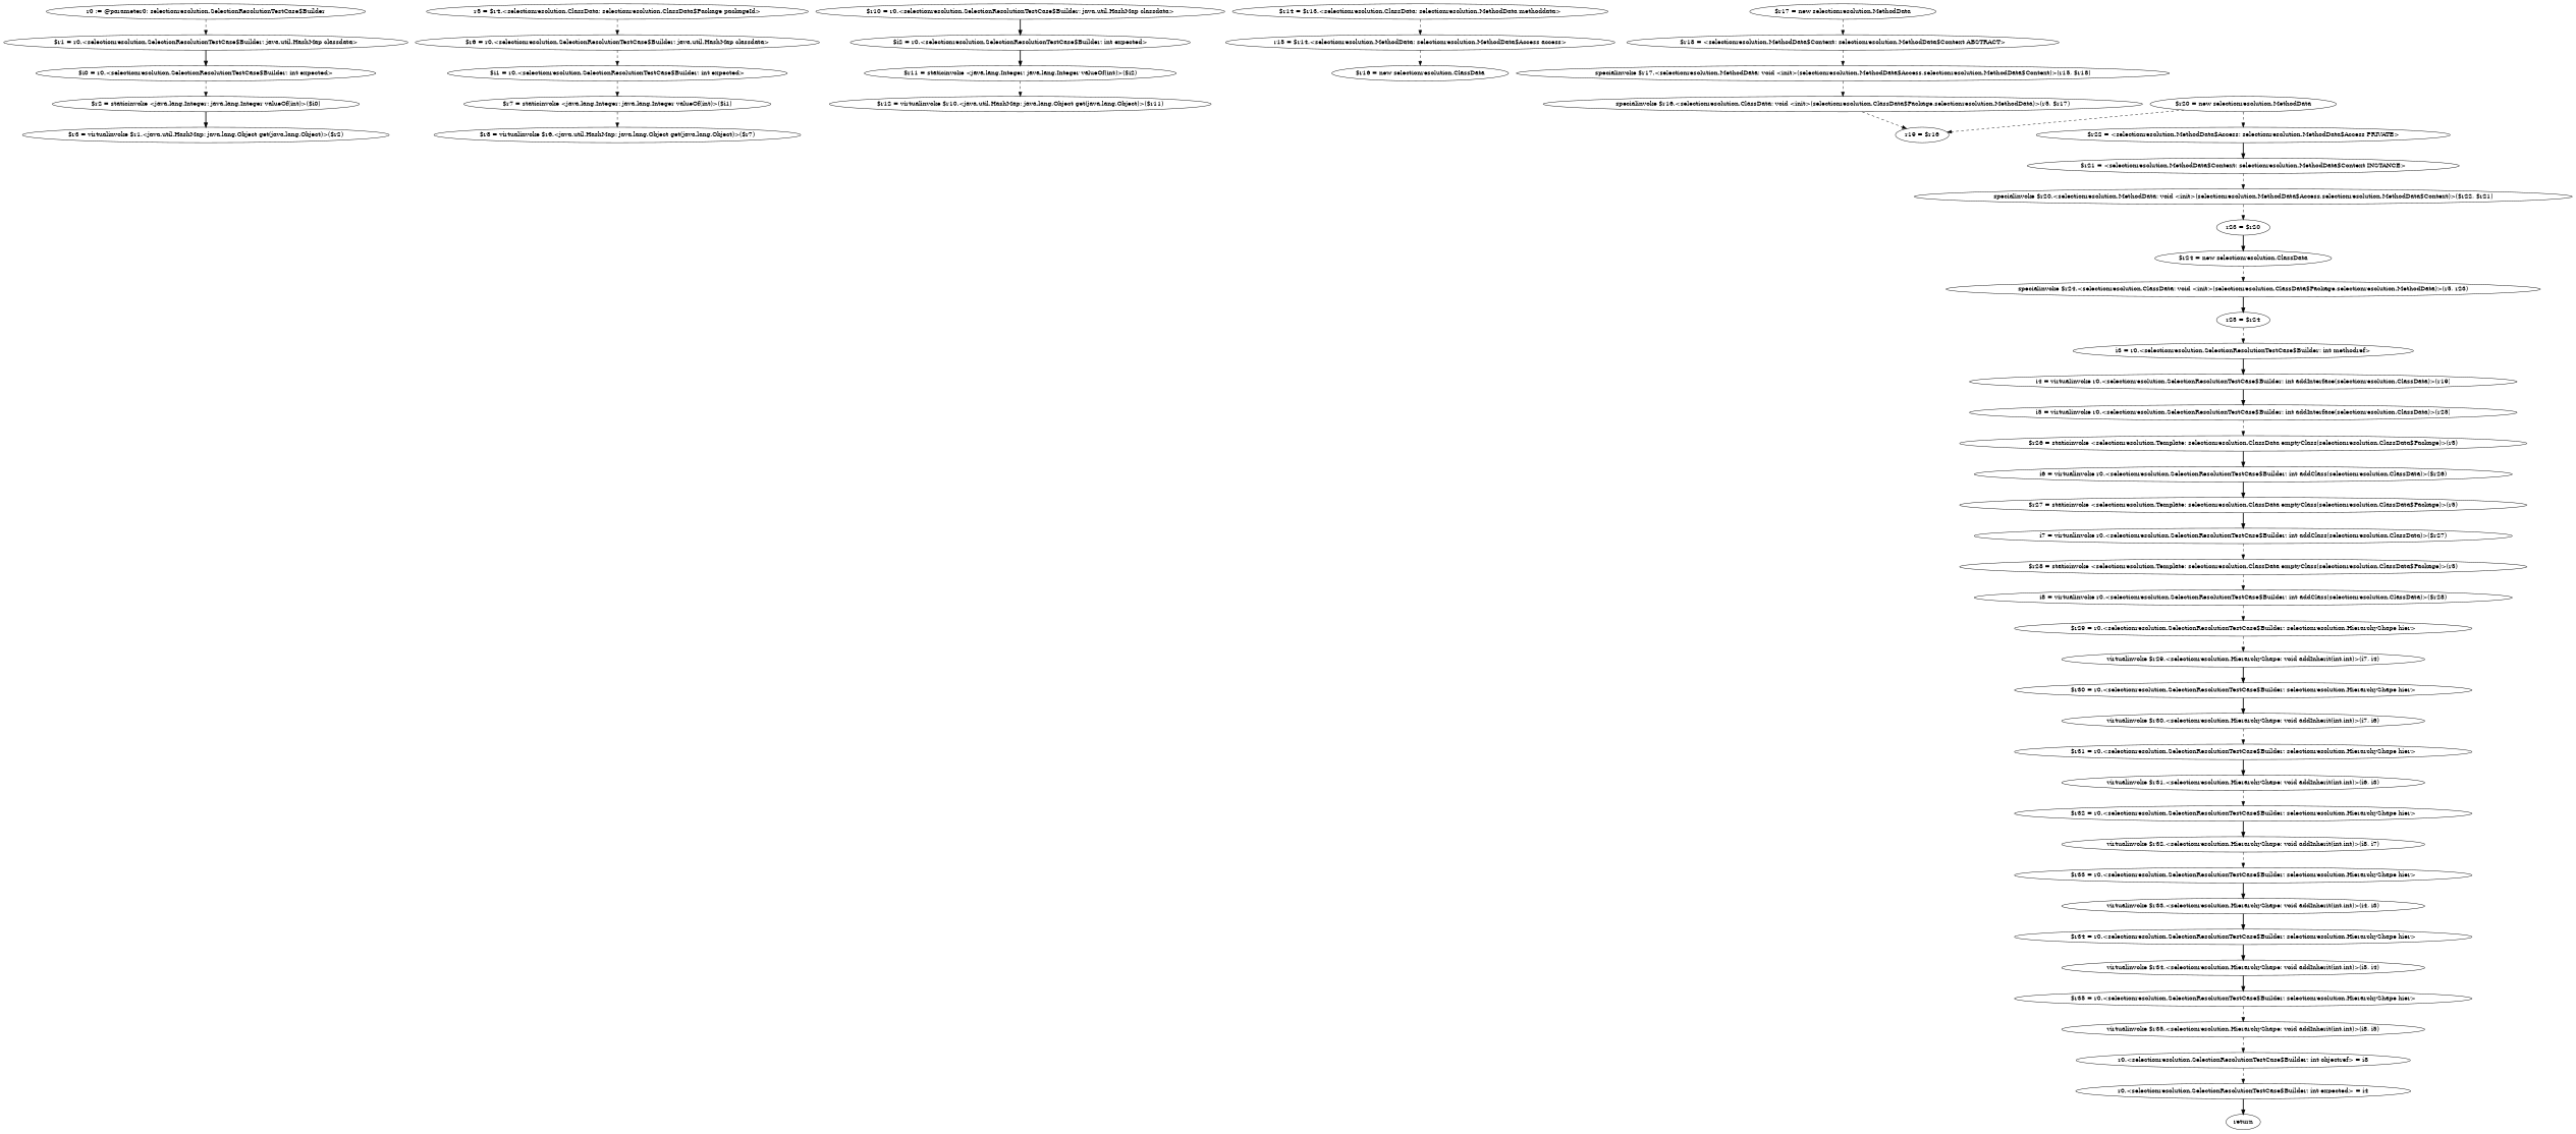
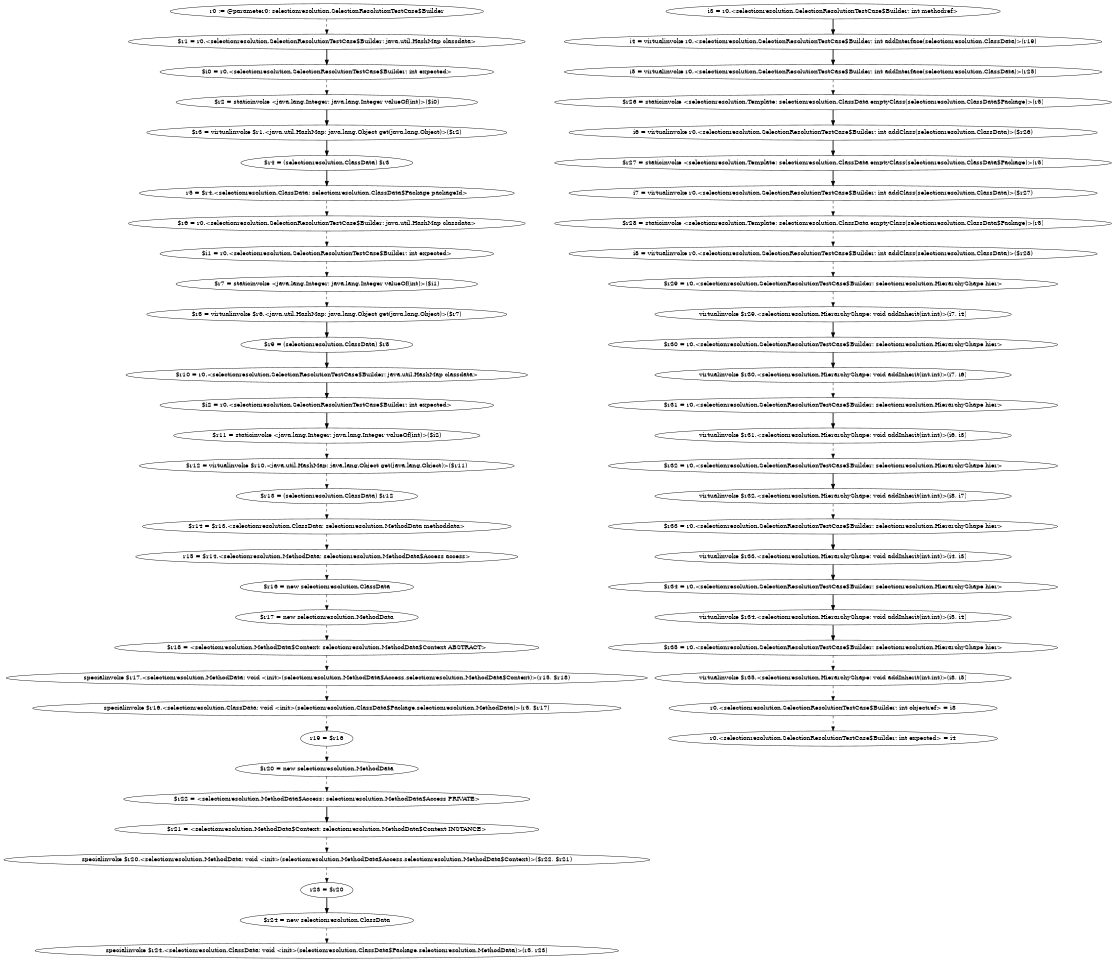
  digraph {
    edge [style=dashed]
    "r0 := @parameter0: selectionresolution.SelectionResolutionTestCase$Builder"
    "$r1 = r0.<selectionresolution.SelectionResolutionTestCase$Builder: java.util.HashMap classdata>"
    "$i0 = r0.<selectionresolution.SelectionResolutionTestCase$Builder: int expected>"
    "$r2 = staticinvoke <java.lang.Integer: java.lang.Integer valueOf(int)>($i0)"
    "$r3 = virtualinvoke $r1.<java.util.HashMap: java.lang.Object get(java.lang.Object)>($r2)"
+   "$r4 = (selectionresolution.ClassData) $r3"
    "r5 = $r4.<selectionresolution.ClassData: selectionresolution.ClassData$Package packageId>"
    "$r6 = r0.<selectionresolution.SelectionResolutionTestCase$Builder: java.util.HashMap classdata>"
    "$i1 = r0.<selectionresolution.SelectionResolutionTestCase$Builder: int expected>"
    "$r7 = staticinvoke <java.lang.Integer: java.lang.Integer valueOf(int)>($i1)"
    "$r8 = virtualinvoke $r6.<java.util.HashMap: java.lang.Object get(java.lang.Object)>($r7)"
+   "$r9 = (selectionresolution.ClassData) $r8"
    "$r10 = r0.<selectionresolution.SelectionResolutionTestCase$Builder: java.util.HashMap classdata>"
    "$i2 = r0.<selectionresolution.SelectionResolutionTestCase$Builder: int expected>"
    "$r11 = staticinvoke <java.lang.Integer: java.lang.Integer valueOf(int)>($i2)"
    "$r12 = virtualinvoke $r10.<java.util.HashMap: java.lang.Object get(java.lang.Object)>($r11)"
+   "$r13 = (selectionresolution.ClassData) $r12"
    "$r14 = $r13.<selectionresolution.ClassData: selectionresolution.MethodData methoddata>"
    "r15 = $r14.<selectionresolution.MethodData: selectionresolution.MethodData$Access access>"
    "$r16 = new selectionresolution.ClassData"
    "$r17 = new selectionresolution.MethodData"
    "$r18 = <selectionresolution.MethodData$Context: selectionresolution.MethodData$Context ABSTRACT>"
    "specialinvoke $r17.<selectionresolution.MethodData: void <init>(selectionresolution.MethodData$Access,selectionresolution.MethodData$Context)>(r15, $r18)"
    "specialinvoke $r16.<selectionresolution.ClassData: void <init>(selectionresolution.ClassData$Package,selectionresolution.MethodData)>(r5, $r17)"
    "r19 = $r16"
    "$r20 = new selectionresolution.MethodData"
    "$r22 = <selectionresolution.MethodData$Access: selectionresolution.MethodData$Access PRIVATE>"
    "$r21 = <selectionresolution.MethodData$Context: selectionresolution.MethodData$Context INSTANCE>"
    "specialinvoke $r20.<selectionresolution.MethodData: void <init>(selectionresolution.MethodData$Access,selectionresolution.MethodData$Context)>($r22, $r21)"
    "r23 = $r20"
    "$r24 = new selectionresolution.ClassData"
    "specialinvoke $r24.<selectionresolution.ClassData: void <init>(selectionresolution.ClassData$Package,selectionresolution.MethodData)>(r5, r23)"
-   "r25 = $r24"
    "i3 = r0.<selectionresolution.SelectionResolutionTestCase$Builder: int methodref>"
    "i4 = virtualinvoke r0.<selectionresolution.SelectionResolutionTestCase$Builder: int addInterface(selectionresolution.ClassData)>(r19)"
    "i5 = virtualinvoke r0.<selectionresolution.SelectionResolutionTestCase$Builder: int addInterface(selectionresolution.ClassData)>(r25)"
    "$r26 = staticinvoke <selectionresolution.Template: selectionresolution.ClassData emptyClass(selectionresolution.ClassData$Package)>(r5)"
    "i6 = virtualinvoke r0.<selectionresolution.SelectionResolutionTestCase$Builder: int addClass(selectionresolution.ClassData)>($r26)"
    "$r27 = staticinvoke <selectionresolution.Template: selectionresolution.ClassData emptyClass(selectionresolution.ClassData$Package)>(r5)"
    "i7 = virtualinvoke r0.<selectionresolution.SelectionResolutionTestCase$Builder: int addClass(selectionresolution.ClassData)>($r27)"
    "$r28 = staticinvoke <selectionresolution.Template: selectionresolution.ClassData emptyClass(selectionresolution.ClassData$Package)>(r5)"
    "i8 = virtualinvoke r0.<selectionresolution.SelectionResolutionTestCase$Builder: int addClass(selectionresolution.ClassData)>($r28)"
    "$r29 = r0.<selectionresolution.SelectionResolutionTestCase$Builder: selectionresolution.HierarchyShape hier>"
    "virtualinvoke $r29.<selectionresolution.HierarchyShape: void addInherit(int,int)>(i7, i4)"
    "$r30 = r0.<selectionresolution.SelectionResolutionTestCase$Builder: selectionresolution.HierarchyShape hier>"
    "virtualinvoke $r30.<selectionresolution.HierarchyShape: void addInherit(int,int)>(i7, i6)"
    "$r31 = r0.<selectionresolution.SelectionResolutionTestCase$Builder: selectionresolution.HierarchyShape hier>"
    "virtualinvoke $r31.<selectionresolution.HierarchyShape: void addInherit(int,int)>(i6, i3)"
    "$r32 = r0.<selectionresolution.SelectionResolutionTestCase$Builder: selectionresolution.HierarchyShape hier>"
    "virtualinvoke $r32.<selectionresolution.HierarchyShape: void addInherit(int,int)>(i8, i7)"
    "$r33 = r0.<selectionresolution.SelectionResolutionTestCase$Builder: selectionresolution.HierarchyShape hier>"
    "virtualinvoke $r33.<selectionresolution.HierarchyShape: void addInherit(int,int)>(i4, i3)"
    "$r34 = r0.<selectionresolution.SelectionResolutionTestCase$Builder: selectionresolution.HierarchyShape hier>"
    "virtualinvoke $r34.<selectionresolution.HierarchyShape: void addInherit(int,int)>(i5, i4)"
    "$r35 = r0.<selectionresolution.SelectionResolutionTestCase$Builder: selectionresolution.HierarchyShape hier>"
    "virtualinvoke $r35.<selectionresolution.HierarchyShape: void addInherit(int,int)>(i8, i5)"
    "r0.<selectionresolution.SelectionResolutionTestCase$Builder: int objectref> = i8"
    "r0.<selectionresolution.SelectionResolutionTestCase$Builder: int expected> = i4"
-   return
    "r0 := @parameter0: selectionresolution.SelectionResolutionTestCase$Builder" -> "$r1 = r0.<selectionresolution.SelectionResolutionTestCase$Builder: java.util.HashMap classdata>"
    "$r1 = r0.<selectionresolution.SelectionResolutionTestCase$Builder: java.util.HashMap classdata>" -> "$i0 = r0.<selectionresolution.SelectionResolutionTestCase$Builder: int expected>" [style=bold]
    "$i0 = r0.<selectionresolution.SelectionResolutionTestCase$Builder: int expected>" -> "$r2 = staticinvoke <java.lang.Integer: java.lang.Integer valueOf(int)>($i0)"
    "$r2 = staticinvoke <java.lang.Integer: java.lang.Integer valueOf(int)>($i0)" -> "$r3 = virtualinvoke $r1.<java.util.HashMap: java.lang.Object get(java.lang.Object)>($r2)" [style=bold]
+   "$r3 = virtualinvoke $r1.<java.util.HashMap: java.lang.Object get(java.lang.Object)>($r2)" -> "$r4 = (selectionresolution.ClassData) $r3" [style=bold]
+   "$r4 = (selectionresolution.ClassData) $r3" -> "r5 = $r4.<selectionresolution.ClassData: selectionresolution.ClassData$Package packageId>" [style=bold]
    "r5 = $r4.<selectionresolution.ClassData: selectionresolution.ClassData$Package packageId>" -> "$r6 = r0.<selectionresolution.SelectionResolutionTestCase$Builder: java.util.HashMap classdata>"
    "$r6 = r0.<selectionresolution.SelectionResolutionTestCase$Builder: java.util.HashMap classdata>" -> "$i1 = r0.<selectionresolution.SelectionResolutionTestCase$Builder: int expected>"
    "$i1 = r0.<selectionresolution.SelectionResolutionTestCase$Builder: int expected>" -> "$r7 = staticinvoke <java.lang.Integer: java.lang.Integer valueOf(int)>($i1)"
    "$r7 = staticinvoke <java.lang.Integer: java.lang.Integer valueOf(int)>($i1)" -> "$r8 = virtualinvoke $r6.<java.util.HashMap: java.lang.Object get(java.lang.Object)>($r7)"
+   "$r8 = virtualinvoke $r6.<java.util.HashMap: java.lang.Object get(java.lang.Object)>($r7)" -> "$r9 = (selectionresolution.ClassData) $r8" [style=bold]
+   "$r9 = (selectionresolution.ClassData) $r8" -> "$r10 = r0.<selectionresolution.SelectionResolutionTestCase$Builder: java.util.HashMap classdata>" [style=bold]
    "$r10 = r0.<selectionresolution.SelectionResolutionTestCase$Builder: java.util.HashMap classdata>" -> "$i2 = r0.<selectionresolution.SelectionResolutionTestCase$Builder: int expected>" [style=bold]
    "$i2 = r0.<selectionresolution.SelectionResolutionTestCase$Builder: int expected>" -> "$r11 = staticinvoke <java.lang.Integer: java.lang.Integer valueOf(int)>($i2)" [style=bold]
    "$r11 = staticinvoke <java.lang.Integer: java.lang.Integer valueOf(int)>($i2)" -> "$r12 = virtualinvoke $r10.<java.util.HashMap: java.lang.Object get(java.lang.Object)>($r11)"
+   "$r12 = virtualinvoke $r10.<java.util.HashMap: java.lang.Object get(java.lang.Object)>($r11)" -> "$r13 = (selectionresolution.ClassData) $r12"
+   "$r13 = (selectionresolution.ClassData) $r12" -> "$r14 = $r13.<selectionresolution.ClassData: selectionresolution.MethodData methoddata>"
    "$r14 = $r13.<selectionresolution.ClassData: selectionresolution.MethodData methoddata>" -> "r15 = $r14.<selectionresolution.MethodData: selectionresolution.MethodData$Access access>"
    "r15 = $r14.<selectionresolution.MethodData: selectionresolution.MethodData$Access access>" -> "$r16 = new selectionresolution.ClassData"
+   "$r16 = new selectionresolution.ClassData" -> "$r17 = new selectionresolution.MethodData"
    "$r17 = new selectionresolution.MethodData" -> "$r18 = <selectionresolution.MethodData$Context: selectionresolution.MethodData$Context ABSTRACT>"
    "$r18 = <selectionresolution.MethodData$Context: selectionresolution.MethodData$Context ABSTRACT>" -> "specialinvoke $r17.<selectionresolution.MethodData: void <init>(selectionresolution.MethodData$Access,selectionresolution.MethodData$Context)>(r15, $r18)"
    "specialinvoke $r17.<selectionresolution.MethodData: void <init>(selectionresolution.MethodData$Access,selectionresolution.MethodData$Context)>(r15, $r18)" -> "specialinvoke $r16.<selectionresolution.ClassData: void <init>(selectionresolution.ClassData$Package,selectionresolution.MethodData)>(r5, $r17)"
    "specialinvoke $r16.<selectionresolution.ClassData: void <init>(selectionresolution.ClassData$Package,selectionresolution.MethodData)>(r5, $r17)" -> "r19 = $r16"
-   "$r20 = new selectionresolution.MethodData" -> "r19 = $r16"
+   "r19 = $r16" -> "$r20 = new selectionresolution.MethodData"
    "$r20 = new selectionresolution.MethodData" -> "$r22 = <selectionresolution.MethodData$Access: selectionresolution.MethodData$Access PRIVATE>"
    "$r22 = <selectionresolution.MethodData$Access: selectionresolution.MethodData$Access PRIVATE>" -> "$r21 = <selectionresolution.MethodData$Context: selectionresolution.MethodData$Context INSTANCE>" [style=bold]
    "$r21 = <selectionresolution.MethodData$Context: selectionresolution.MethodData$Context INSTANCE>" -> "specialinvoke $r20.<selectionresolution.MethodData: void <init>(selectionresolution.MethodData$Access,selectionresolution.MethodData$Context)>($r22, $r21)"
    "specialinvoke $r20.<selectionresolution.MethodData: void <init>(selectionresolution.MethodData$Access,selectionresolution.MethodData$Context)>($r22, $r21)" -> "r23 = $r20"
    "r23 = $r20" -> "$r24 = new selectionresolution.ClassData" [style=bold]
    "$r24 = new selectionresolution.ClassData" -> "specialinvoke $r24.<selectionresolution.ClassData: void <init>(selectionresolution.ClassData$Package,selectionresolution.MethodData)>(r5, r23)"
-   "specialinvoke $r24.<selectionresolution.ClassData: void <init>(selectionresolution.ClassData$Package,selectionresolution.MethodData)>(r5, r23)" -> "r25 = $r24" [style=bold]
-   "r25 = $r24" -> "i3 = r0.<selectionresolution.SelectionResolutionTestCase$Builder: int methodref>"
    "i3 = r0.<selectionresolution.SelectionResolutionTestCase$Builder: int methodref>" -> "i4 = virtualinvoke r0.<selectionresolution.SelectionResolutionTestCase$Builder: int addInterface(selectionresolution.ClassData)>(r19)" [style=bold]
    "i4 = virtualinvoke r0.<selectionresolution.SelectionResolutionTestCase$Builder: int addInterface(selectionresolution.ClassData)>(r19)" -> "i5 = virtualinvoke r0.<selectionresolution.SelectionResolutionTestCase$Builder: int addInterface(selectionresolution.ClassData)>(r25)" [style=bold]
    "i5 = virtualinvoke r0.<selectionresolution.SelectionResolutionTestCase$Builder: int addInterface(selectionresolution.ClassData)>(r25)" -> "$r26 = staticinvoke <selectionresolution.Template: selectionresolution.ClassData emptyClass(selectionresolution.ClassData$Package)>(r5)"
    "$r26 = staticinvoke <selectionresolution.Template: selectionresolution.ClassData emptyClass(selectionresolution.ClassData$Package)>(r5)" -> "i6 = virtualinvoke r0.<selectionresolution.SelectionResolutionTestCase$Builder: int addClass(selectionresolution.ClassData)>($r26)" [style=bold]
    "i6 = virtualinvoke r0.<selectionresolution.SelectionResolutionTestCase$Builder: int addClass(selectionresolution.ClassData)>($r26)" -> "$r27 = staticinvoke <selectionresolution.Template: selectionresolution.ClassData emptyClass(selectionresolution.ClassData$Package)>(r5)" [style=bold]
    "$r27 = staticinvoke <selectionresolution.Template: selectionresolution.ClassData emptyClass(selectionresolution.ClassData$Package)>(r5)" -> "i7 = virtualinvoke r0.<selectionresolution.SelectionResolutionTestCase$Builder: int addClass(selectionresolution.ClassData)>($r27)" [style=bold]
    "i7 = virtualinvoke r0.<selectionresolution.SelectionResolutionTestCase$Builder: int addClass(selectionresolution.ClassData)>($r27)" -> "$r28 = staticinvoke <selectionresolution.Template: selectionresolution.ClassData emptyClass(selectionresolution.ClassData$Package)>(r5)"
    "$r28 = staticinvoke <selectionresolution.Template: selectionresolution.ClassData emptyClass(selectionresolution.ClassData$Package)>(r5)" -> "i8 = virtualinvoke r0.<selectionresolution.SelectionResolutionTestCase$Builder: int addClass(selectionresolution.ClassData)>($r28)"
    "i8 = virtualinvoke r0.<selectionresolution.SelectionResolutionTestCase$Builder: int addClass(selectionresolution.ClassData)>($r28)" -> "$r29 = r0.<selectionresolution.SelectionResolutionTestCase$Builder: selectionresolution.HierarchyShape hier>"
    "$r29 = r0.<selectionresolution.SelectionResolutionTestCase$Builder: selectionresolution.HierarchyShape hier>" -> "virtualinvoke $r29.<selectionresolution.HierarchyShape: void addInherit(int,int)>(i7, i4)"
    "virtualinvoke $r29.<selectionresolution.HierarchyShape: void addInherit(int,int)>(i7, i4)" -> "$r30 = r0.<selectionresolution.SelectionResolutionTestCase$Builder: selectionresolution.HierarchyShape hier>" [style=bold]
    "$r30 = r0.<selectionresolution.SelectionResolutionTestCase$Builder: selectionresolution.HierarchyShape hier>" -> "virtualinvoke $r30.<selectionresolution.HierarchyShape: void addInherit(int,int)>(i7, i6)" [style=bold]
    "virtualinvoke $r30.<selectionresolution.HierarchyShape: void addInherit(int,int)>(i7, i6)" -> "$r31 = r0.<selectionresolution.SelectionResolutionTestCase$Builder: selectionresolution.HierarchyShape hier>"
    "$r31 = r0.<selectionresolution.SelectionResolutionTestCase$Builder: selectionresolution.HierarchyShape hier>" -> "virtualinvoke $r31.<selectionresolution.HierarchyShape: void addInherit(int,int)>(i6, i3)" [style=bold]
    "virtualinvoke $r31.<selectionresolution.HierarchyShape: void addInherit(int,int)>(i6, i3)" -> "$r32 = r0.<selectionresolution.SelectionResolutionTestCase$Builder: selectionresolution.HierarchyShape hier>"
    "$r32 = r0.<selectionresolution.SelectionResolutionTestCase$Builder: selectionresolution.HierarchyShape hier>" -> "virtualinvoke $r32.<selectionresolution.HierarchyShape: void addInherit(int,int)>(i8, i7)" [style=bold]
    "virtualinvoke $r32.<selectionresolution.HierarchyShape: void addInherit(int,int)>(i8, i7)" -> "$r33 = r0.<selectionresolution.SelectionResolutionTestCase$Builder: selectionresolution.HierarchyShape hier>"
    "$r33 = r0.<selectionresolution.SelectionResolutionTestCase$Builder: selectionresolution.HierarchyShape hier>" -> "virtualinvoke $r33.<selectionresolution.HierarchyShape: void addInherit(int,int)>(i4, i3)" [style=bold]
    "virtualinvoke $r33.<selectionresolution.HierarchyShape: void addInherit(int,int)>(i4, i3)" -> "$r34 = r0.<selectionresolution.SelectionResolutionTestCase$Builder: selectionresolution.HierarchyShape hier>" [style=bold]
    "$r34 = r0.<selectionresolution.SelectionResolutionTestCase$Builder: selectionresolution.HierarchyShape hier>" -> "virtualinvoke $r34.<selectionresolution.HierarchyShape: void addInherit(int,int)>(i5, i4)" [style=bold]
    "virtualinvoke $r34.<selectionresolution.HierarchyShape: void addInherit(int,int)>(i5, i4)" -> "$r35 = r0.<selectionresolution.SelectionResolutionTestCase$Builder: selectionresolution.HierarchyShape hier>" [style=bold]
    "$r35 = r0.<selectionresolution.SelectionResolutionTestCase$Builder: selectionresolution.HierarchyShape hier>" -> "virtualinvoke $r35.<selectionresolution.HierarchyShape: void addInherit(int,int)>(i8, i5)"
    "virtualinvoke $r35.<selectionresolution.HierarchyShape: void addInherit(int,int)>(i8, i5)" -> "r0.<selectionresolution.SelectionResolutionTestCase$Builder: int objectref> = i8"
    "r0.<selectionresolution.SelectionResolutionTestCase$Builder: int objectref> = i8" -> "r0.<selectionresolution.SelectionResolutionTestCase$Builder: int expected> = i4"
-   "r0.<selectionresolution.SelectionResolutionTestCase$Builder: int expected> = i4" -> return [style=bold]
  }
